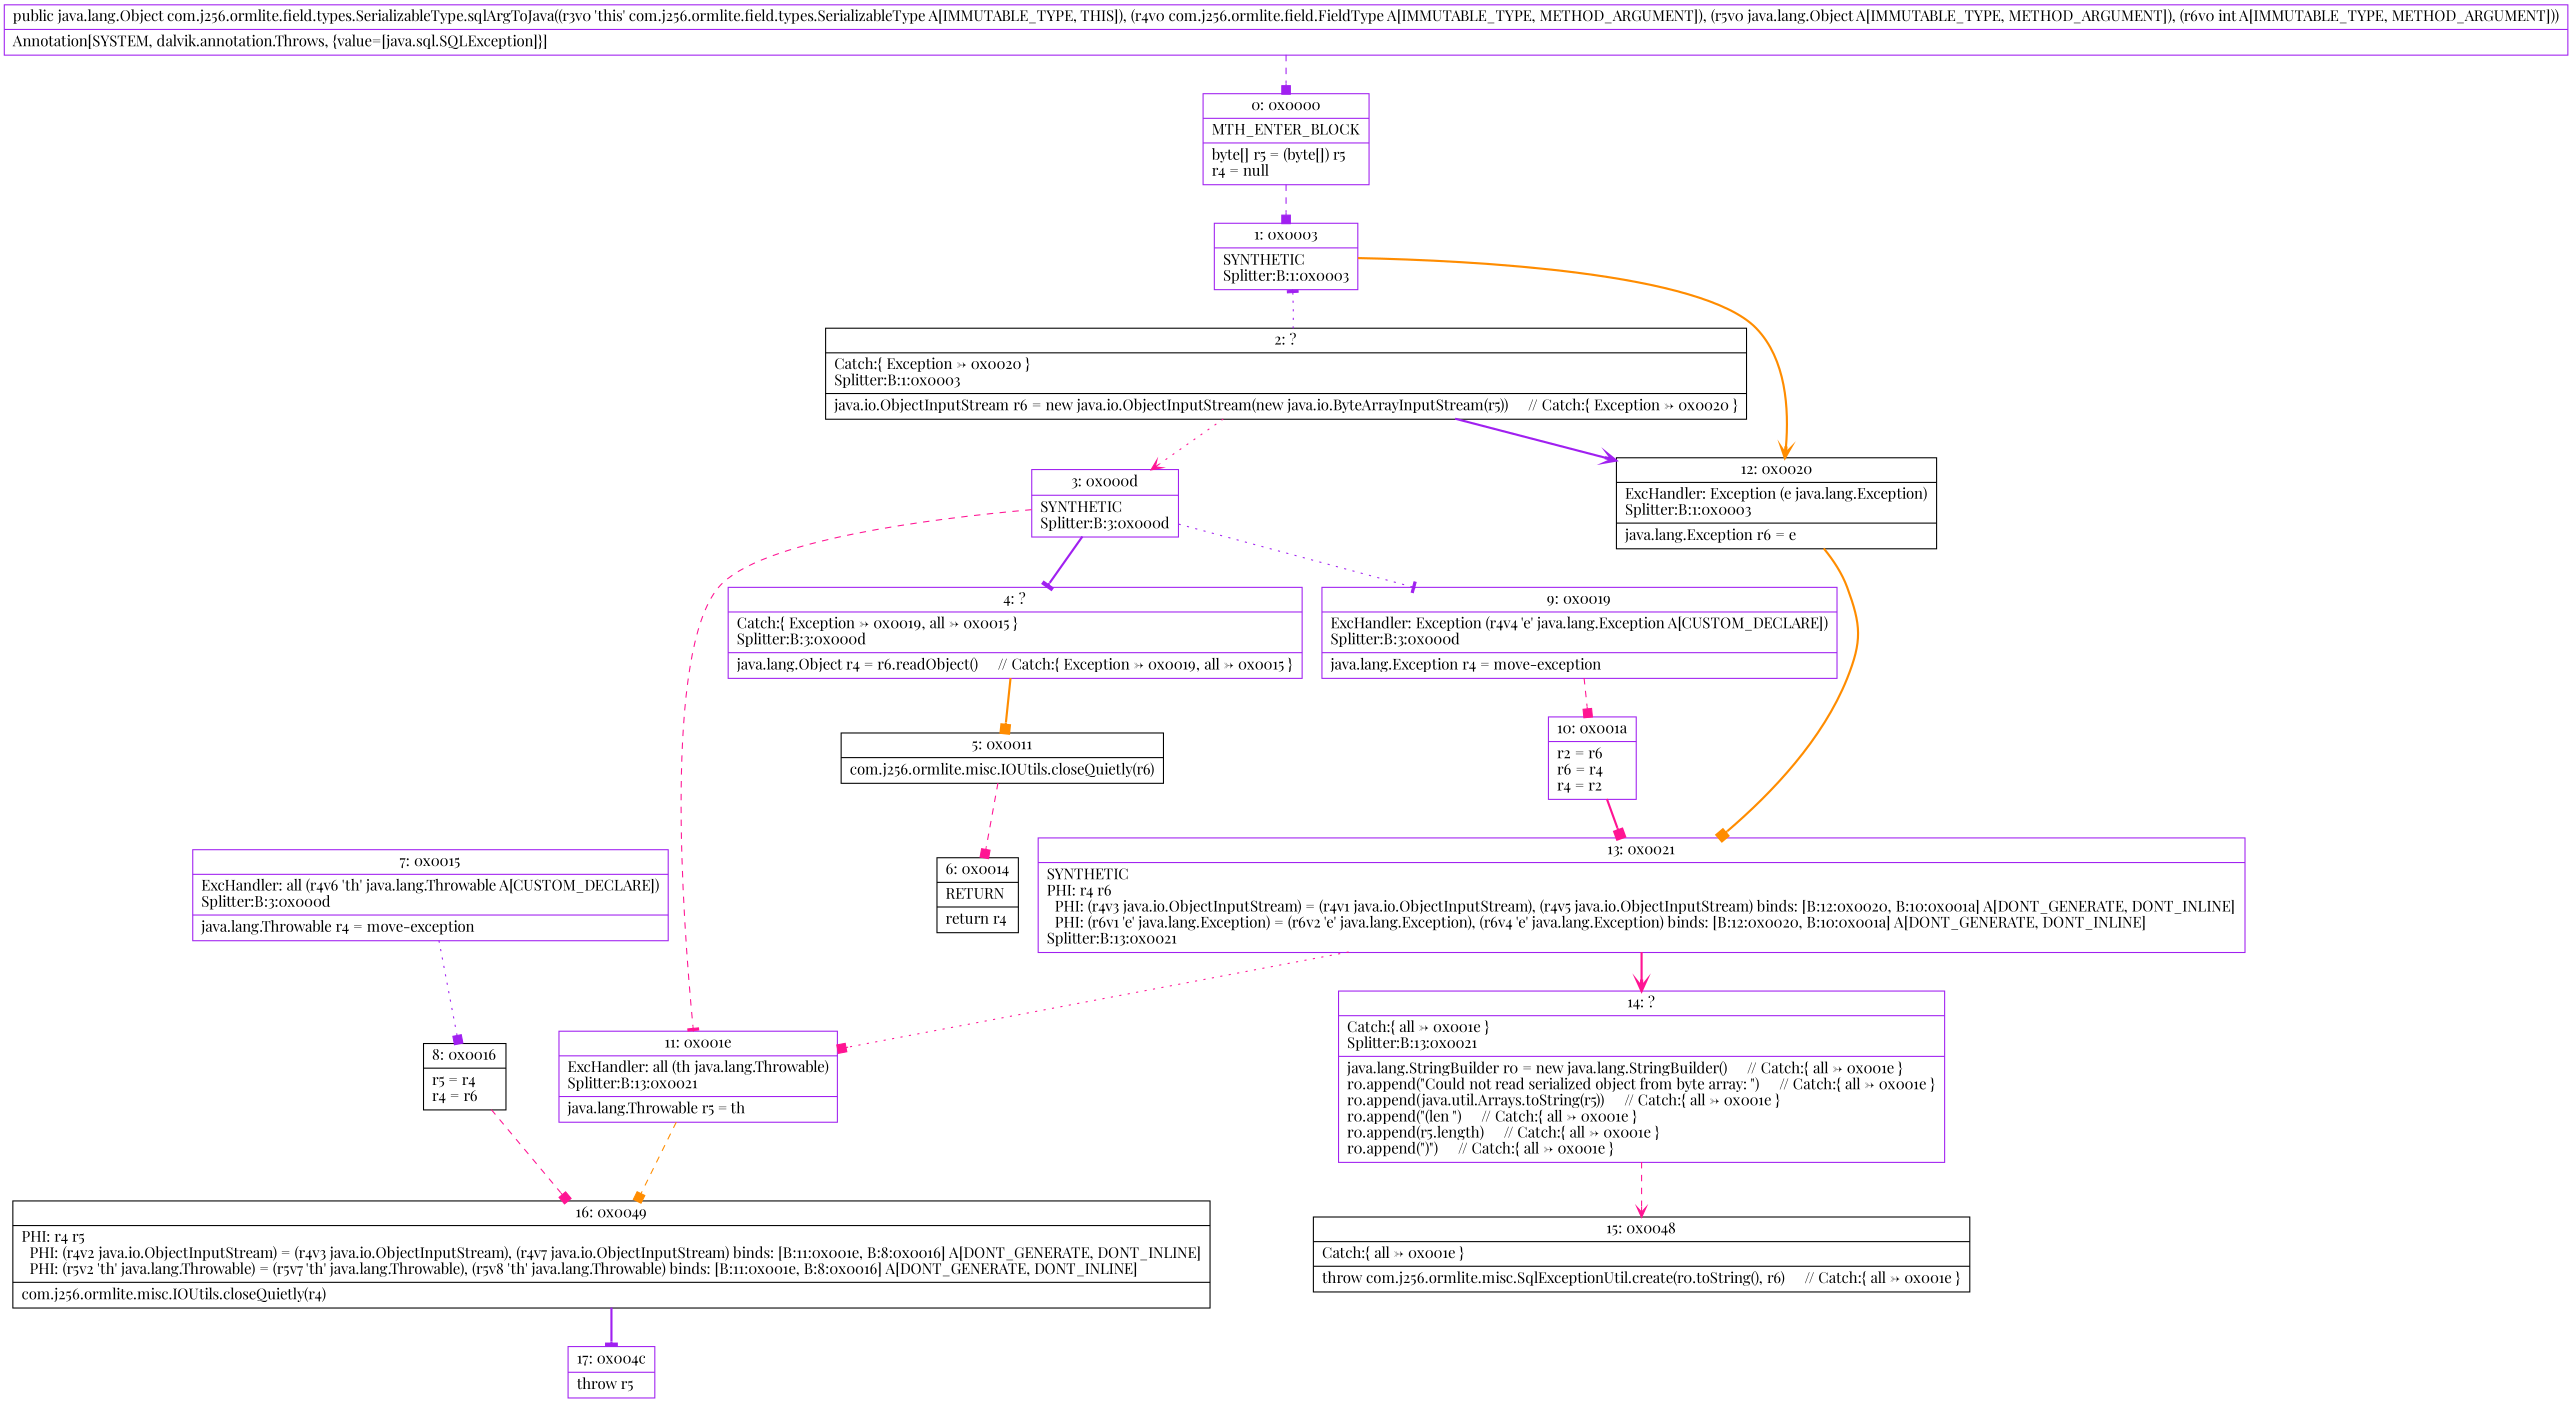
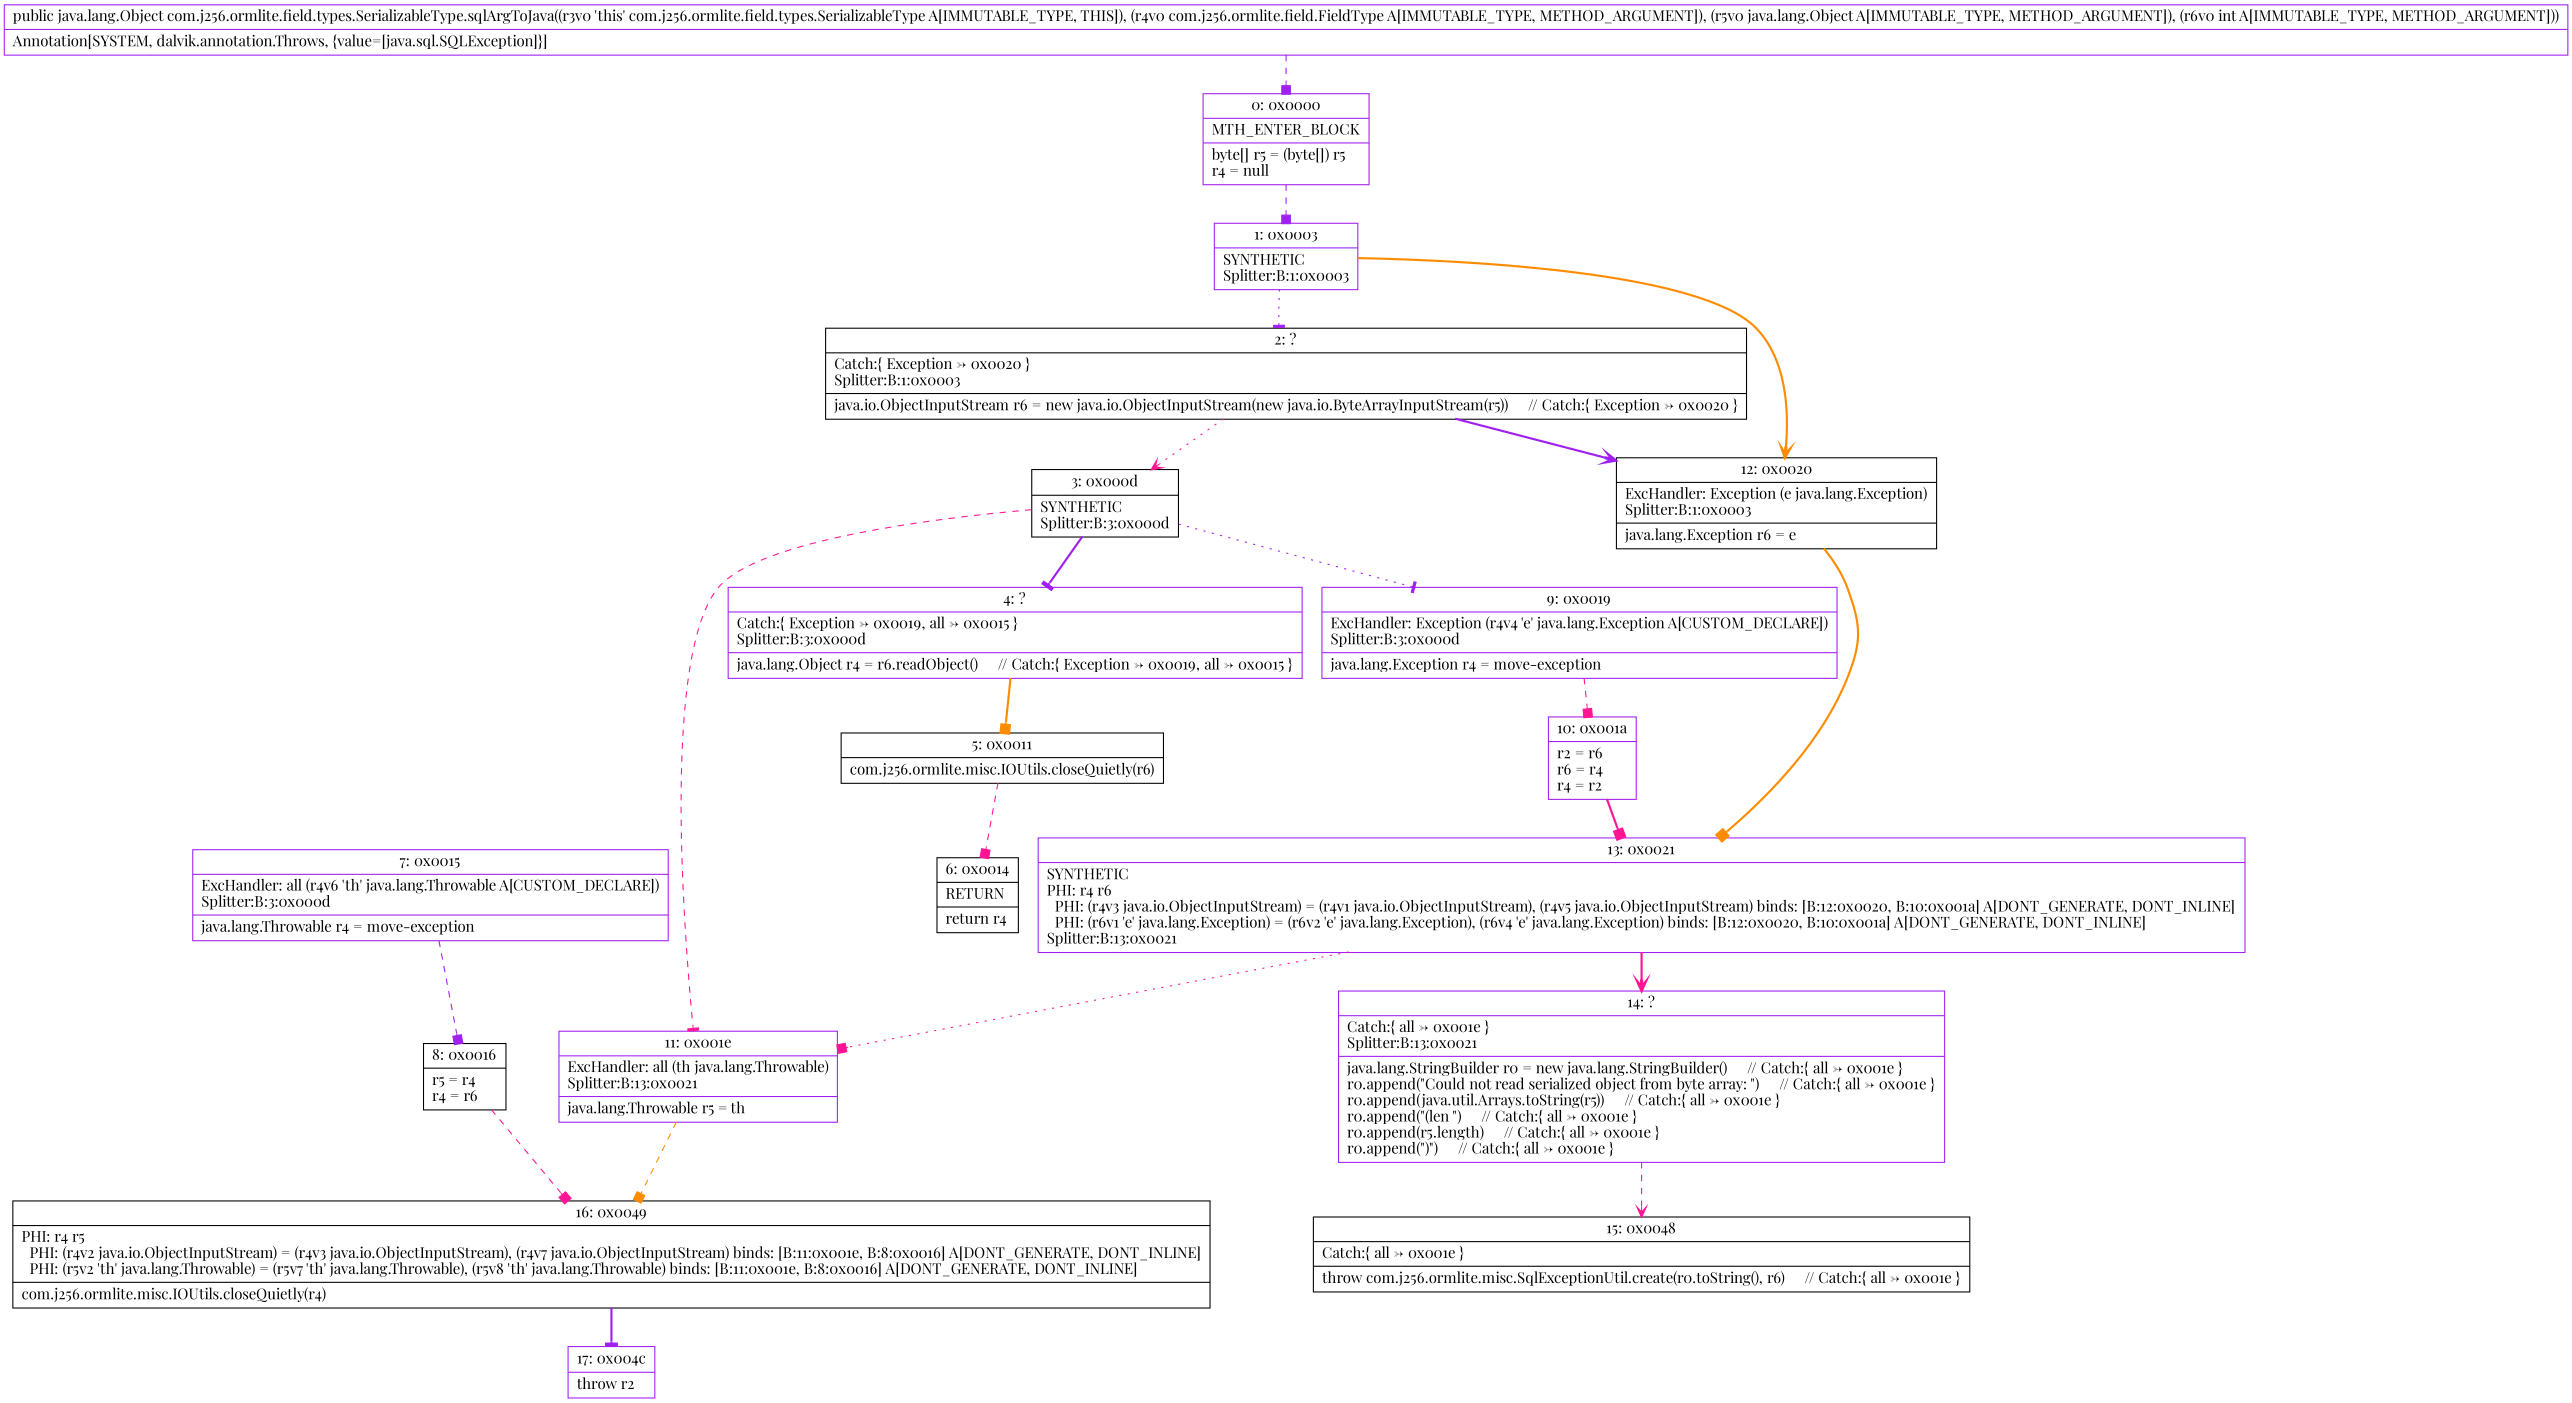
  digraph {
    fontname="Playfair Display"
    node [color=purple fontname="Playfair Display" shape=record]
    edge [arrowhead=box color=deeppink fontname="Playfair Display" style=dashed]
    n1 [label="{0\:\ 0x0000|MTH_ENTER_BLOCK\l|byte[] r5 = (byte[]) r5\lr4 = null\l}"]
    n2 [label="{1\:\ 0x0003|SYNTHETIC\lSplitter:B:1:0x0003\l}"]
    n3 [color=black label="{2\:\ ?|Catch:\{ Exception \-\> 0x0020 \}\lSplitter:B:1:0x0003\l|java.io.ObjectInputStream r6 = new java.io.ObjectInputStream(new java.io.ByteArrayInputStream(r5))     \/\/ Catch:\{ Exception \-\> 0x0020 \}\l}"]
    n4 [color=black label="{12\:\ 0x0020|ExcHandler: Exception (e java.lang.Exception)\lSplitter:B:1:0x0003\l|java.lang.Exception r6 = e\l}"]
-   n5 [label="{3\:\ 0x000d|SYNTHETIC\lSplitter:B:3:0x000d\l}"]
+   n5 [color=black label="{3\:\ 0x000d|SYNTHETIC\lSplitter:B:3:0x000d\l}"]
    n6 [label="{13\:\ 0x0021|SYNTHETIC\lPHI: r4 r6 \l  PHI: (r4v3 java.io.ObjectInputStream) = (r4v1 java.io.ObjectInputStream), (r4v5 java.io.ObjectInputStream) binds: [B:12:0x0020, B:10:0x001a] A[DONT_GENERATE, DONT_INLINE]\l  PHI: (r6v1 'e' java.lang.Exception) = (r6v2 'e' java.lang.Exception), (r6v4 'e' java.lang.Exception) binds: [B:12:0x0020, B:10:0x001a] A[DONT_GENERATE, DONT_INLINE]\lSplitter:B:13:0x0021\l}"]
    n7 [label="{4\:\ ?|Catch:\{ Exception \-\> 0x0019, all \-\> 0x0015 \}\lSplitter:B:3:0x000d\l|java.lang.Object r4 = r6.readObject()     \/\/ Catch:\{ Exception \-\> 0x0019, all \-\> 0x0015 \}\l}"]
    n8 [label="{9\:\ 0x0019|ExcHandler: Exception (r4v4 'e' java.lang.Exception A[CUSTOM_DECLARE])\lSplitter:B:3:0x000d\l|java.lang.Exception r4 = move\-exception\l}"]
    n9 [label="{11\:\ 0x001e|ExcHandler: all (th java.lang.Throwable)\lSplitter:B:13:0x0021\l|java.lang.Throwable r5 = th\l}"]
    n10 [color=black label="{5\:\ 0x0011|com.j256.ormlite.misc.IOUtils.closeQuietly(r6)\l}"]
    n11 [label="{7\:\ 0x0015|ExcHandler: all (r4v6 'th' java.lang.Throwable A[CUSTOM_DECLARE])\lSplitter:B:3:0x000d\l|java.lang.Throwable r4 = move\-exception\l}"]
    n12 [color=black label="{8\:\ 0x0016|r5 = r4\lr4 = r6\l}"]
    n13 [label="{10\:\ 0x001a|r2 = r6\lr6 = r4\lr4 = r2\l}"]
    n14 [color=black label="{6\:\ 0x0014|RETURN\l|return r4\l}"]
    n15 [color=black label="{16\:\ 0x0049|PHI: r4 r5 \l  PHI: (r4v2 java.io.ObjectInputStream) = (r4v3 java.io.ObjectInputStream), (r4v7 java.io.ObjectInputStream) binds: [B:11:0x001e, B:8:0x0016] A[DONT_GENERATE, DONT_INLINE]\l  PHI: (r5v2 'th' java.lang.Throwable) = (r5v7 'th' java.lang.Throwable), (r5v8 'th' java.lang.Throwable) binds: [B:11:0x001e, B:8:0x0016] A[DONT_GENERATE, DONT_INLINE]\l|com.j256.ormlite.misc.IOUtils.closeQuietly(r4)\l}"]
-   n16 [label="{17\:\ 0x004c|throw r5\l}"]
+   n16 [label="{17\:\ 0x004c|throw r2\l}"]
    n17 [label="{14\:\ ?|Catch:\{ all \-\> 0x001e \}\lSplitter:B:13:0x0021\l|java.lang.StringBuilder r0 = new java.lang.StringBuilder()     \/\/ Catch:\{ all \-\> 0x001e \}\lr0.append(\"Could not read serialized object from byte array: \")     \/\/ Catch:\{ all \-\> 0x001e \}\lr0.append(java.util.Arrays.toString(r5))     \/\/ Catch:\{ all \-\> 0x001e \}\lr0.append(\"(len \")     \/\/ Catch:\{ all \-\> 0x001e \}\lr0.append(r5.length)     \/\/ Catch:\{ all \-\> 0x001e \}\lr0.append(\")\")     \/\/ Catch:\{ all \-\> 0x001e \}\l}"]
    n18 [color=black label="{15\:\ 0x0048|Catch:\{ all \-\> 0x001e \}\l|throw com.j256.ormlite.misc.SqlExceptionUtil.create(r0.toString(), r6)     \/\/ Catch:\{ all \-\> 0x001e \}\l}"]
    n19 [label="{public java.lang.Object com.j256.ormlite.field.types.SerializableType.sqlArgToJava((r3v0 'this' com.j256.ormlite.field.types.SerializableType A[IMMUTABLE_TYPE, THIS]), (r4v0 com.j256.ormlite.field.FieldType A[IMMUTABLE_TYPE, METHOD_ARGUMENT]), (r5v0 java.lang.Object A[IMMUTABLE_TYPE, METHOD_ARGUMENT]), (r6v0 int A[IMMUTABLE_TYPE, METHOD_ARGUMENT]))  | Annotation[SYSTEM, dalvik.annotation.Throws, \{value=[java.sql.SQLException]\}]\l}"]
    n1 -> n2 [color=purple]
-   n3 -> n2 [arrowhead=tee color=purple style=dotted]
+   n2 -> n3 [arrowhead=tee color=purple style=dotted]
    n2 -> n4 [arrowhead=vee color=darkorange style=bold]
    n3 -> n4 [arrowhead=vee color=purple style=bold]
    n3 -> n5 [arrowhead=vee style=dotted]
    n4 -> n6 [color=darkorange style=bold]
    n5 -> n7 [arrowhead=tee color=purple style=bold]
    n5 -> n8 [arrowhead=tee color=purple style=dotted]
    n5 -> n9 [arrowhead=tee]
    n6 -> n9 [style=dotted]
    n6 -> n17 [arrowhead=vee style=bold]
    n7 -> n10 [color=darkorange style=bold]
    n8 -> n13
    n9 -> n15 [color=darkorange]
    n10 -> n14
-   n11 -> n12 [color=purple style=dotted]
+   n11 -> n12 [color=purple]
    n12 -> n15
    n13 -> n6 [style=bold]
    n15 -> n16 [arrowhead=tee color=purple style=bold]
    n17 -> n18 [arrowhead=vee]
    n19 -> n1 [color=purple]
  }
